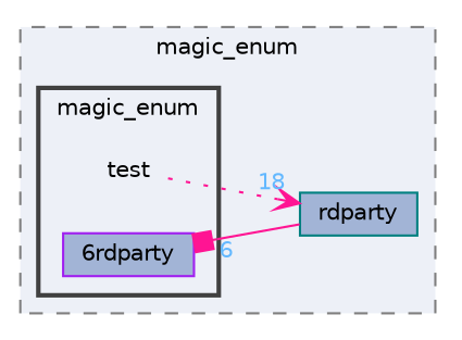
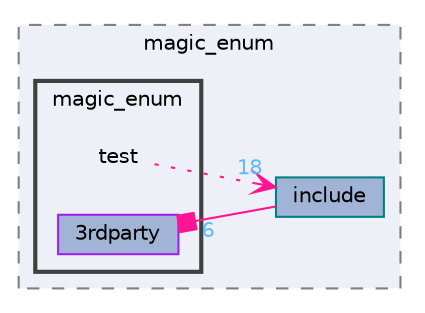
  digraph {
    compound=true
    rankdir=LR
    node [color=purple fontname=Helvetica fontsize=10 shape=box fillcolor="#a2b4d6" style=filled]
    edge [color=deeppink fontcolor=steelblue1 fontname=Helvetica fontsize=10 labeldistance=1.5 labelfontname=Helvetica labelfontsize=10]
    n1 [height=0.2 label=test shape=plaintext width=0.4 fillcolor="" style=""]
-   n2 [height=0.2 label="6rdparty" width=0.4]
-   n3 [color=teal height=0.2 label=rdparty width=0.4]
+   n2 [height=0.2 label="3rdparty" width=0.4]
+   n3 [color=teal height=0.2 label=include width=0.4]
    subgraph cluster_1 {
      bgcolor="#edf0f7"
      fontname=Helvetica
      fontsize=10
      label=magic_enum
      pencolor=grey50
      style="filled,dashed"
      n3
      subgraph cluster_2 {
        bgcolor="#edf0f7"
        fontname=Helvetica
        fontsize=10
        label=magic_enum
        pencolor=grey25
        style="filled,bold"
        n1
        n2
      }
    }
    n1 -> n3 [arrowhead=vee headlabel=18 style=dotted]
    n3 -> n2 [arrowhead=box headlabel=6 style=solid]
  }
